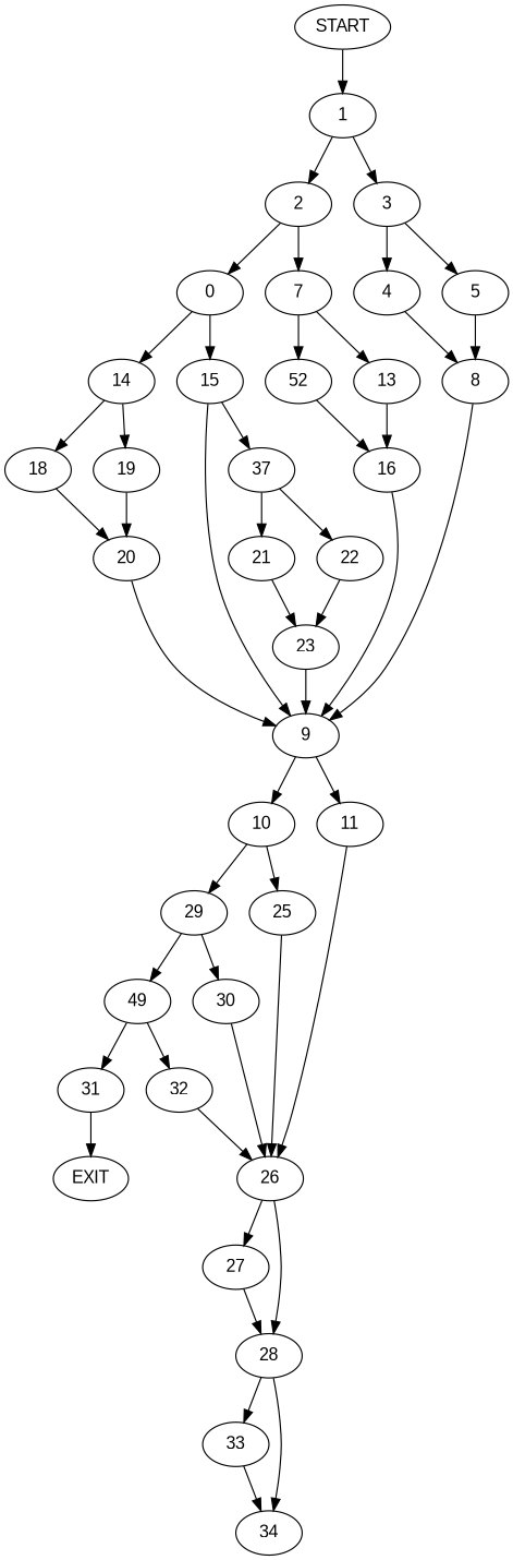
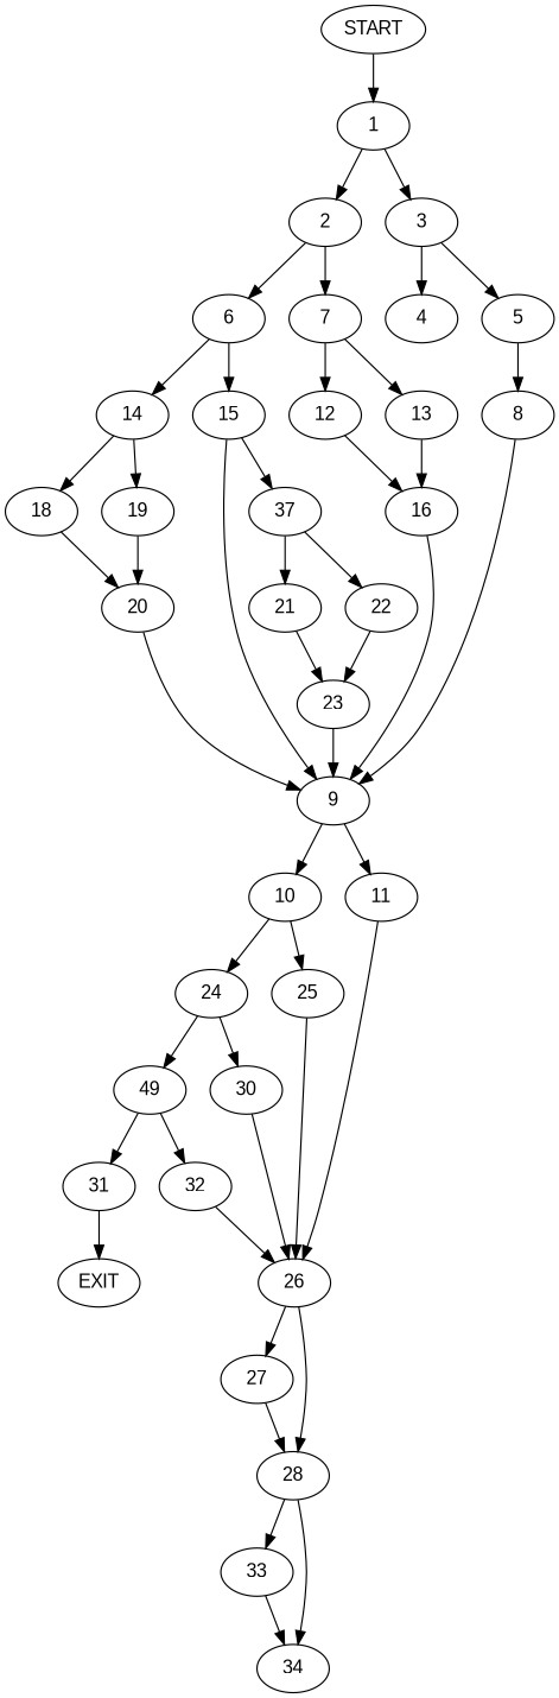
  digraph {
    fontname="Liberation Sans"
    node [fontname="Liberation Sans"]
    edge [fontname="Liberation Sans"]
    n1 [label=START]
    1
    2
    3
    n5 [label=EXIT]
-   6 [label=0]
+   6
    7
    4
    5
    14
    15
-   12 [label=52]
+   12
    13
    8
    9
    18
    19
    n18 [label=37]
    16
    10
    11
-   24 [label=29]
+   24
    25
    26
    n25 [label=49]
    30
    27
    28
    20
    21
    22
    23
    31
    32
    33
    34
    n1 -> 1
    1 -> 2
    1 -> 3
    2 -> 6
    2 -> 7
    3 -> 4
    3 -> 5
    6 -> 14
    6 -> 15
    7 -> 12
    7 -> 13
-   4 -> 8
    5 -> 8
    14 -> 18
    14 -> 19
    15 -> 9
    15 -> n18
    12 -> 16
    13 -> 16
    8 -> 9
    9 -> 10
    9 -> 11
    18 -> 20
    19 -> 20
    n18 -> 21
    n18 -> 22
    16 -> 9
    10 -> 24
    10 -> 25
    11 -> 26
    24 -> n25
    24 -> 30
    25 -> 26
    26 -> 27
    26 -> 28
    n25 -> 31
    n25 -> 32
    30 -> 26
    27 -> 28
    28 -> 33
    28 -> 34
    20 -> 9
    21 -> 23
    22 -> 23
    23 -> 9
    31 -> n5
    32 -> 26
    33 -> 34
  }
